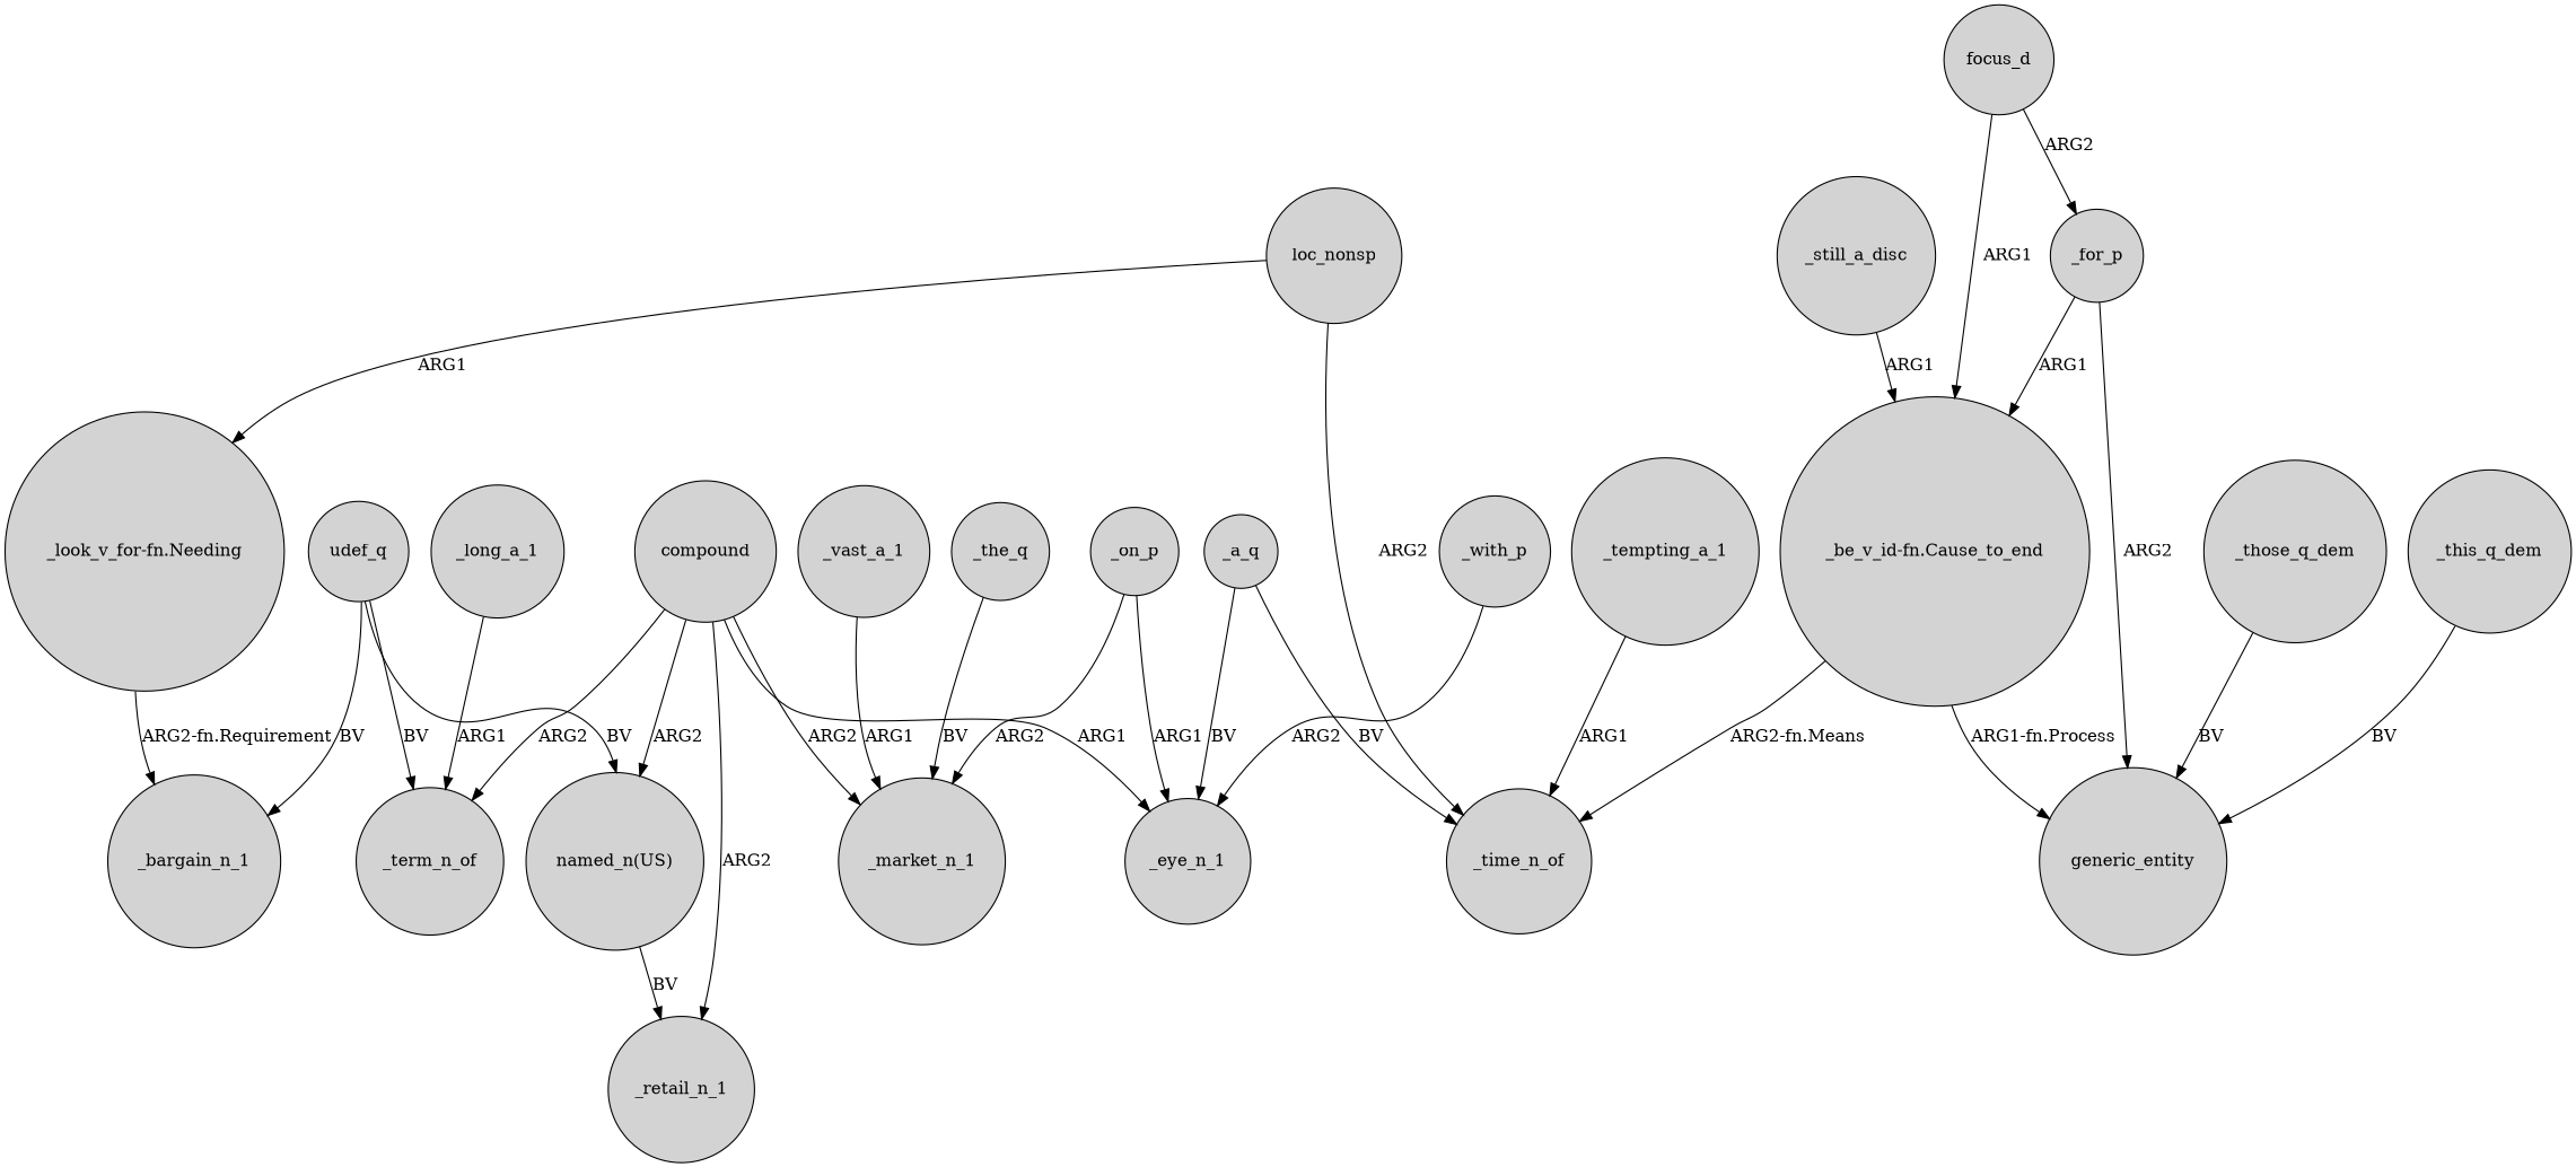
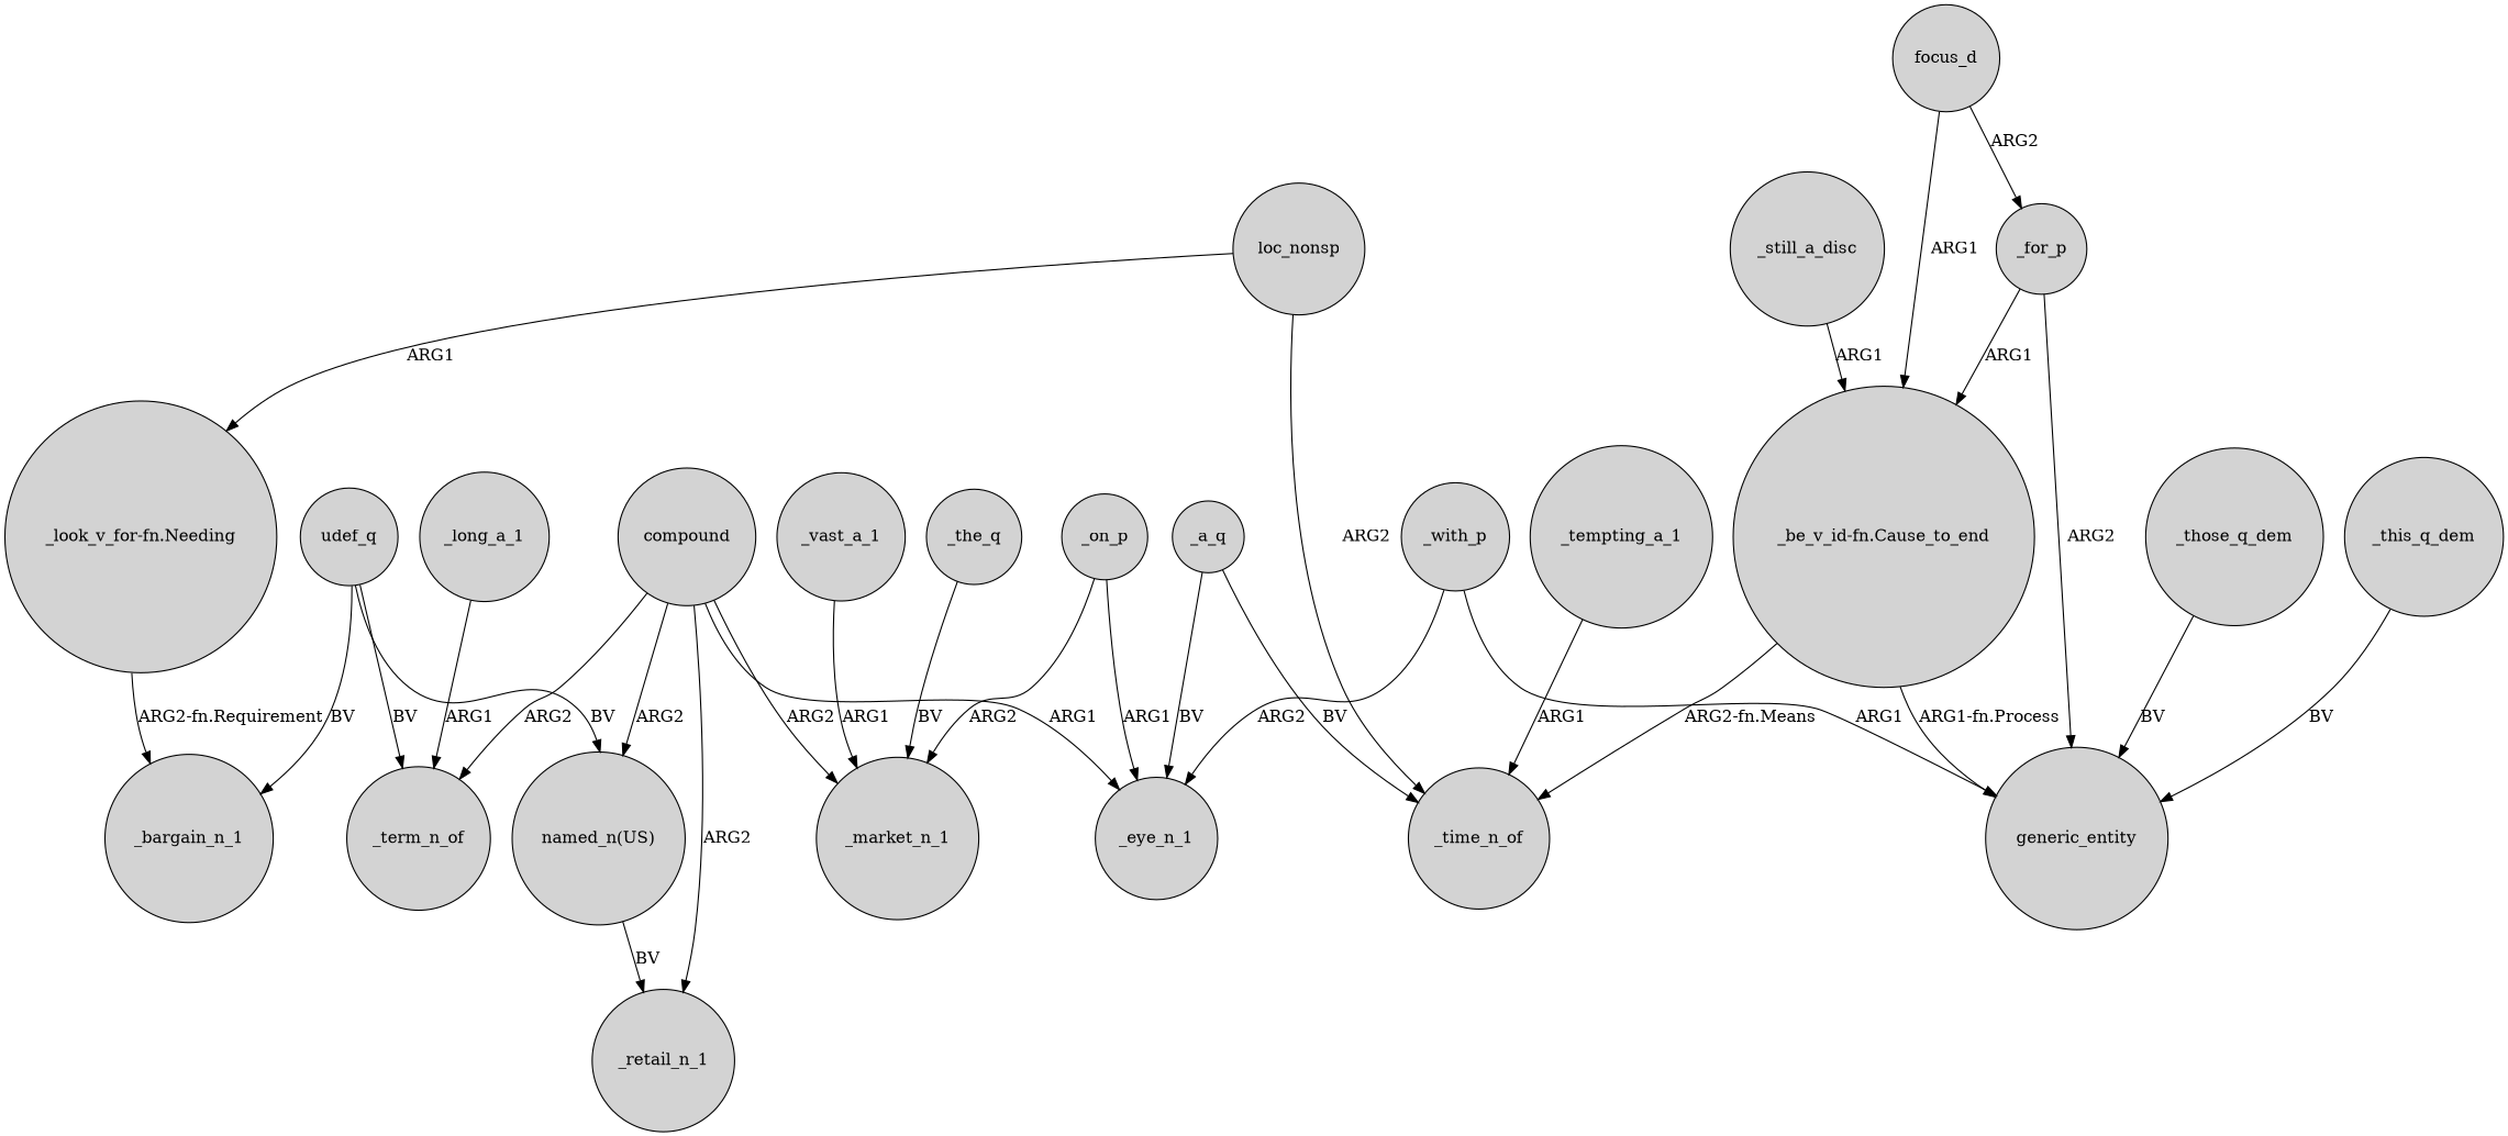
  digraph {
    node [shape=circle style=filled]
    _with_p
    generic_entity
    _eye_n_1
    focus_d
    "_be_v_id-fn.Cause_to_end"
    _for_p
    _time_n_of
    udef_q
    _term_n_of
    _bargain_n_1
    "named_n(US)"
    _retail_n_1
    _those_q_dem
    loc_nonsp
    "_look_v_for-fn.Needing"
    compound
    _market_n_1
    _a_q
    _long_a_1
    _on_p
    _still_a_disc
    _the_q
    _this_q_dem
    _tempting_a_1
    _vast_a_1
+   _with_p -> generic_entity [label=ARG1]
    _with_p -> _eye_n_1 [label=ARG2]
    focus_d -> "_be_v_id-fn.Cause_to_end" [label=ARG1]
    focus_d -> _for_p [label=ARG2]
    "_be_v_id-fn.Cause_to_end" -> generic_entity [label="ARG1-fn.Process"]
    "_be_v_id-fn.Cause_to_end" -> _time_n_of [label="ARG2-fn.Means"]
    _for_p -> generic_entity [label=ARG2]
    _for_p -> "_be_v_id-fn.Cause_to_end" [label=ARG1]
    udef_q -> _term_n_of [label=BV]
    udef_q -> _bargain_n_1 [label=BV]
    udef_q -> "named_n(US)" [label=BV]
    "named_n(US)" -> _retail_n_1 [label=BV]
    _those_q_dem -> generic_entity [label=BV]
    loc_nonsp -> _time_n_of [label=ARG2]
    loc_nonsp -> "_look_v_for-fn.Needing" [label=ARG1]
    "_look_v_for-fn.Needing" -> _bargain_n_1 [label="ARG2-fn.Requirement"]
    compound -> _eye_n_1 [label=ARG1]
    compound -> _term_n_of [label=ARG2]
    compound -> "named_n(US)" [label=ARG2]
    compound -> _retail_n_1 [label=ARG2]
    compound -> _market_n_1 [label=ARG2]
    _a_q -> _eye_n_1 [label=BV]
    _a_q -> _time_n_of [label=BV]
    _long_a_1 -> _term_n_of [label=ARG1]
    _on_p -> _eye_n_1 [label=ARG1]
    _on_p -> _market_n_1 [label=ARG2]
    _still_a_disc -> "_be_v_id-fn.Cause_to_end" [label=ARG1]
    _the_q -> _market_n_1 [label=BV]
    _this_q_dem -> generic_entity [label=BV]
    _tempting_a_1 -> _time_n_of [label=ARG1]
    _vast_a_1 -> _market_n_1 [label=ARG1]
  }
